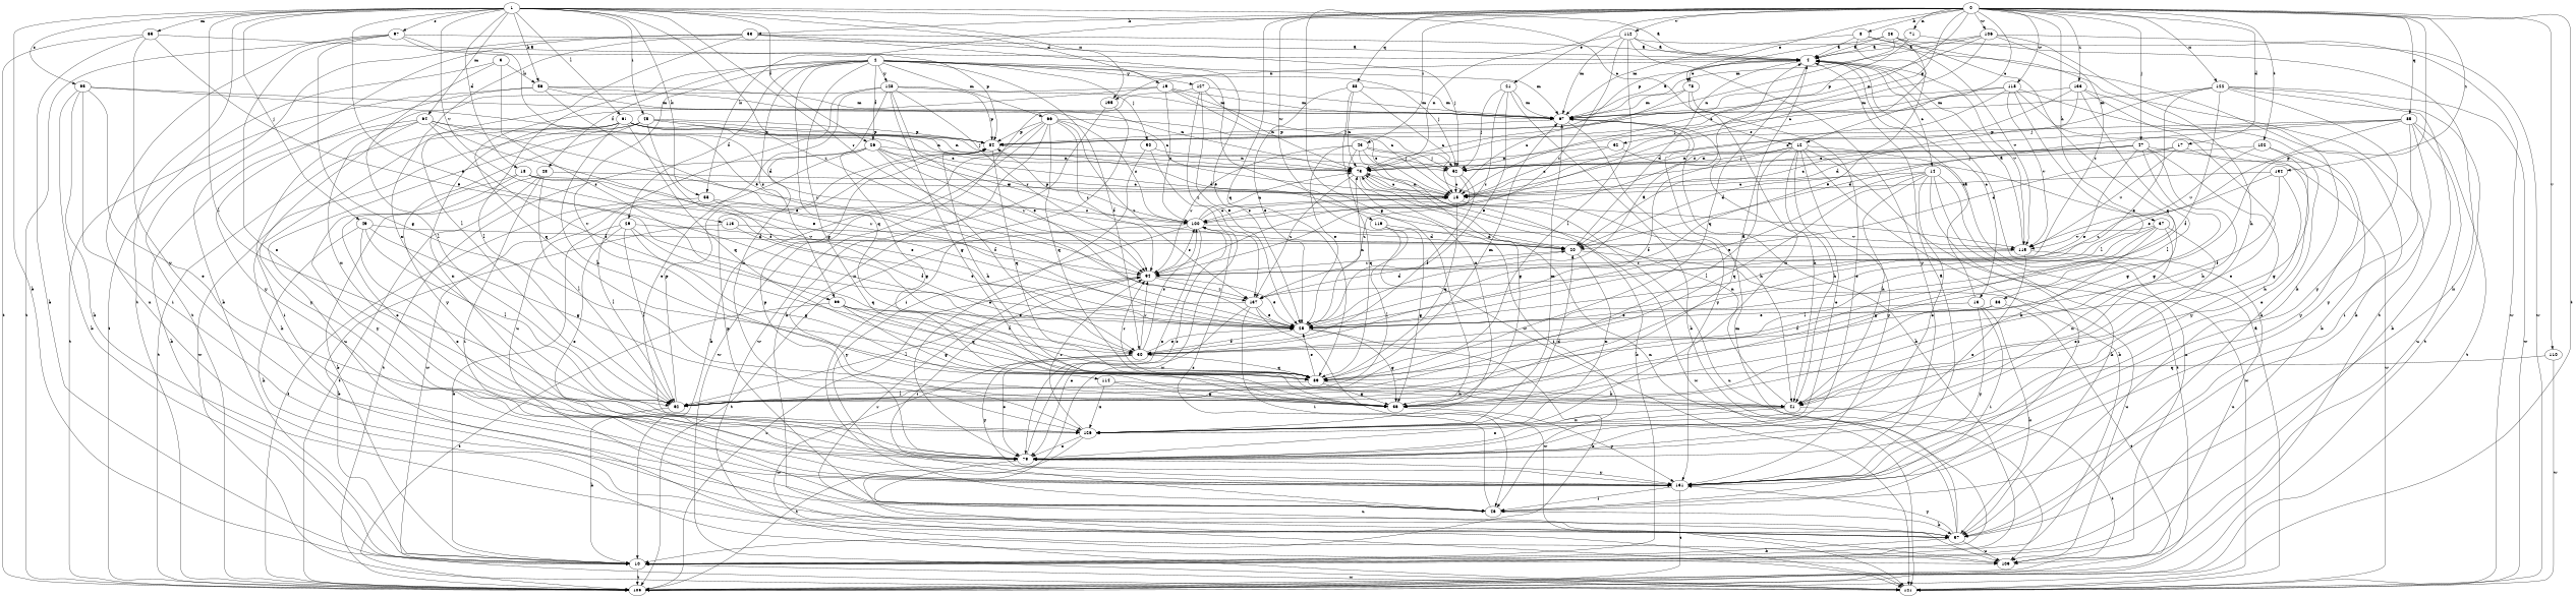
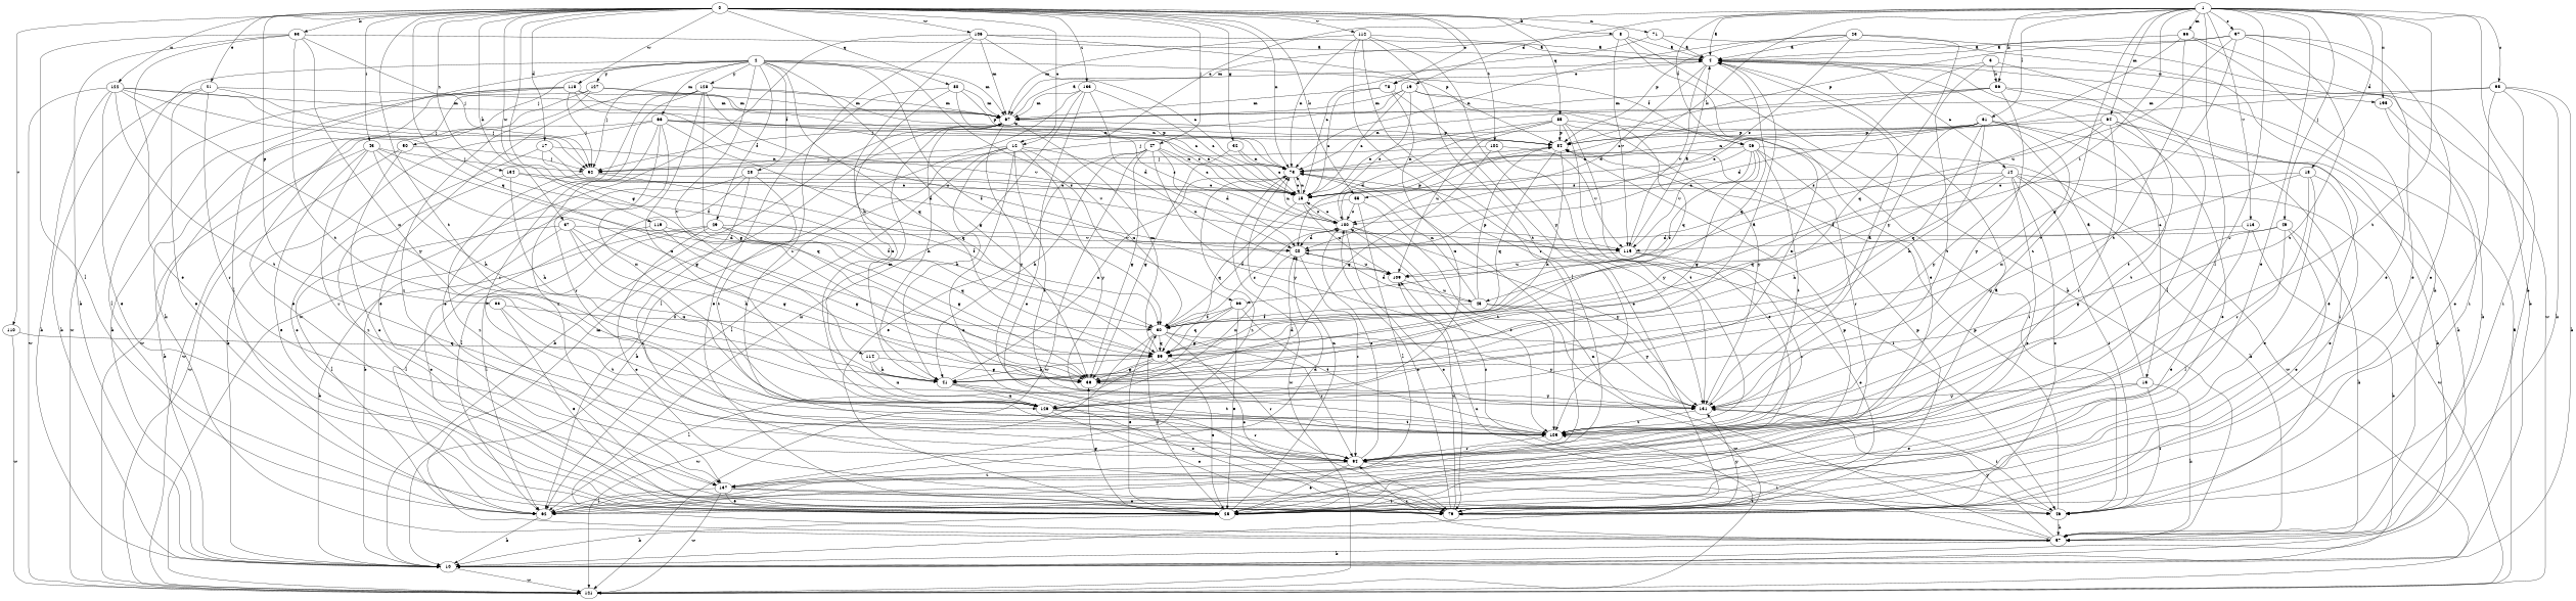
  strict digraph {
    0
    8
    12
    17
    21
    32
    36
    37
    43
    47
    53
    55
    71
    73
    78
    83
    85
-   88
+   88 [label=80]
    89
    102
    105
    110
    112
    n24 [label=106]
    118
    119
    122
    133
    134
    4
    25
    67
    115
    57
    10
    62
    30
    52
    41
    79
    109
    131
    20
    94
    23
    121
    100
    84
    15
    126
    137
    46
    1
    18
    19
    26
    45
    49
    56
    61
    64
    65
    95
    97
    113
    n66 [label=195]
    13
    14
    2
    28
    29
    50
    66
    99
    114
    127
    128
    3
    0 -> 8 [label=b]
    0 -> 12 [label=c]
    0 -> 17 [label=d]
    0 -> 21 [label=e]
    0 -> 32 [label=g]
    0 -> 36 [label=g]
    0 -> 37 [label=h]
    0 -> 43 [label=i]
    0 -> 47 [label=j]
    0 -> 53 [label=k]
    0 -> 55 [label=k]
    0 -> 71 [label=n]
    0 -> 73 [label=n]
    0 -> 78 [label=o]
    0 -> 83 [label=p]
    0 -> 85 [label=q]
    0 -> 88 [label=q]
    0 -> 89 [label=q]
    0 -> 102 [label=t]
    0 -> 105 [label=t]
    0 -> 110 [label=v]
    0 -> 112 [label=v]
    0 -> n24 [label=w]
    0 -> 118 [label=w]
    0 -> 119 [label=w]
    0 -> 122 [label=x]
    0 -> 133 [label=z]
    0 -> 134 [label=z]
    8 -> 4 [label=a]
    8 -> 25 [label=e]
    8 -> 67 [label=m]
    8 -> 115 [label=v]
    8 -> 57 [label=k]
    12 -> 105 [label=t]
    12 -> 10 [label=b]
    12 -> 62 [label=l]
-   12 -> 30 [label=f]
+   12 -> 30 [label=x]
    12 -> 52 [label=j]
    12 -> 41 [label=h]
    12 -> 79 [label=o]
    12 -> 109 [label=u]
    12 -> 131 [label=y]
    17 -> 73 [label=n]
    17 -> 115 [label=v]
    17 -> 79 [label=o]
    17 -> 20 [label=d]
    21 -> 25 [label=e]
    21 -> 67 [label=m]
    21 -> 10 [label=b]
    21 -> 52 [label=j]
    21 -> 94 [label=r]
    32 -> 36 [label=g]
    32 -> 73 [label=n]
    32 -> 15 [label=c]
    36 -> 4 [label=a]
    36 -> 131 [label=y]
    37 -> 36 [label=g]
    37 -> 115 [label=v]
    37 -> 62 [label=l]
    37 -> 41 [label=h]
    37 -> 79 [label=o]
    37 -> 126 [label=x]
    43 -> 36 [label=g]
    43 -> 89 [label=q]
    43 -> 25 [label=e]
    43 -> 10 [label=b]
    43 -> 52 [label=j]
    43 -> 41 [label=h]
    43 -> 94 [label=r]
    47 -> 36 [label=g]
    47 -> 73 [label=n]
    47 -> 25 [label=e]
    47 -> 41 [label=h]
    47 -> 131 [label=y]
    47 -> 20 [label=d]
    47 -> 121 [label=w]
    47 -> 15 [label=c]
    53 -> 105 [label=t]
    53 -> 4 [label=a]
    53 -> 25 [label=e]
    53 -> 10 [label=b]
    53 -> 62 [label=l]
    53 -> 52 [label=j]
    53 -> 126 [label=x]
    55 -> 105 [label=t]
    55 -> 62 [label=l]
    55 -> 30 [label=f]
    55 -> 100 [label=s]
    71 -> 4 [label=a]
    71 -> 57 [label=k]
    71 -> 15 [label=c]
    73 -> 121 [label=w]
    73 -> 15 [label=c]
    73 -> 137 [label=z]
    73 -> 46 [label=i]
    78 -> 67 [label=m]
    78 -> 79 [label=o]
    78 -> 15 [label=c]
    78 -> 126 [label=x]
    83 -> 105 [label=t]
    83 -> 25 [label=e]
    83 -> 30 [label=f]
    85 -> 105 [label=t]
    85 -> 25 [label=e]
    85 -> 109 [label=u]
    85 -> 131 [label=y]
    85 -> 20 [label=d]
    85 -> 84 [label=p]
    85 -> 15 [label=c]
    85 -> 46 [label=i]
    88 -> 73 [label=n]
    88 -> 25 [label=e]
    88 -> 67 [label=m]
    88 -> 15 [label=c]
    88 -> 126 [label=x]
    89 -> 36 [label=g]
    89 -> 25 [label=e]
    89 -> 67 [label=m]
    89 -> 62 [label=l]
    89 -> 41 [label=h]
    89 -> 94 [label=r]
    102 -> 36 [label=g]
    102 -> 115 [label=v]
    102 -> 52 [label=j]
    102 -> 131 [label=y]
    105 -> 94 [label=r]
    110 -> 89 [label=q]
    110 -> 121 [label=w]
    112 -> 73 [label=n]
    112 -> 105 [label=t]
    112 -> 4 [label=a]
    112 -> 67 [label=m]
    112 -> 62 [label=l]
    112 -> 131 [label=y]
    112 -> 94 [label=r]
    n24 -> 4 [label=a]
    n24 -> 67 [label=m]
    n24 -> 41 [label=h]
    n24 -> 94 [label=r]
    n24 -> 121 [label=w]
    n24 -> 84 [label=p]
    n24 -> 15 [label=c]
    118 -> 67 [label=m]
    118 -> 115 [label=v]
    118 -> 57 [label=k]
    118 -> 10 [label=b]
    118 -> 62 [label=l]
    118 -> 52 [label=j]
    118 -> 100 [label=s]
    119 -> 36 [label=g]
    119 -> 62 [label=l]
    119 -> 20 [label=d]
    122 -> 105 [label=t]
    122 -> 25 [label=e]
    122 -> 67 [label=m]
    122 -> 10 [label=b]
    122 -> 30 [label=f]
    122 -> 52 [label=j]
    122 -> 131 [label=y]
    122 -> 121 [label=w]
    133 -> 67 [label=m]
    133 -> 57 [label=k]
    133 -> 62 [label=l]
    133 -> 79 [label=o]
    133 -> 20 [label=d]
    133 -> 15 [label=c]
    134 -> 30 [label=f]
    134 -> 41 [label=h]
    134 -> 15 [label=c]
    134 -> 137 [label=z]
    4 -> 78 [label=o]
    4 -> 89 [label=q]
    4 -> 115 [label=v]
    4 -> 20 [label=d]
    4 -> n66 [label=x]
    4 -> 13 [label=c]
    4 -> 14 [label=c]
    25 -> 36 [label=g]
    25 -> 73 [label=n]
    25 -> 4 [label=a]
    25 -> 10 [label=b]
    25 -> 30 [label=f]
    67 -> 4 [label=a]
    67 -> 10 [label=b]
    67 -> 41 [label=h]
    67 -> 131 [label=y]
    67 -> 84 [label=p]
    115 -> 4 [label=a]
    115 -> 79 [label=o]
    115 -> 109 [label=u]
    115 -> 94 [label=r]
    57 -> 73 [label=n]
    57 -> 67 [label=m]
    57 -> 10 [label=b]
    57 -> 109 [label=u]
    57 -> 131 [label=y]
    57 -> 94 [label=r]
    10 -> 105 [label=t]
    10 -> 121 [label=w]
    62 -> 10 [label=b]
    62 -> 84 [label=p]
    30 -> 89 [label=q]
    30 -> 25 [label=e]
    30 -> 79 [label=o]
    30 -> 131 [label=y]
    30 -> 94 [label=r]
    30 -> 121 [label=w]
    30 -> 100 [label=s]
    52 -> 30 [label=f]
    52 -> 15 [label=c]
    52 -> 137 [label=z]
    41 -> 73 [label=n]
    41 -> 105 [label=t]
    41 -> 79 [label=o]
    41 -> 126 [label=x]
    79 -> 109 [label=u]
    79 -> 131 [label=y]
    79 -> 100 [label=s]
    79 -> 84 [label=p]
    131 -> 105 [label=t]
    131 -> 4 [label=a]
    131 -> 46 [label=i]
    20 -> 109 [label=u]
    20 -> 94 [label=r]
    20 -> 126 [label=x]
    94 -> 25 [label=e]
    94 -> 100 [label=s]
    94 -> 137 [label=z]
    94 -> 46 [label=i]
    23 -> 73 [label=n]
    23 -> 89 [label=q]
    23 -> 4 [label=a]
    23 -> 121 [label=w]
    23 -> 100 [label=s]
    23 -> 84 [label=p]
    121 -> 4 [label=a]
    100 -> 73 [label=n]
    100 -> 105 [label=t]
    100 -> 79 [label=o]
    100 -> 131 [label=y]
    100 -> 20 [label=d]
    100 -> 84 [label=p]
    100 -> 15 [label=c]
    84 -> 73 [label=n]
    84 -> 89 [label=q]
    84 -> 41 [label=h]
    15 -> 73 [label=n]
    15 -> 89 [label=q]
    15 -> 109 [label=u]
    15 -> 100 [label=s]
    126 -> 105 [label=t]
    126 -> 67 [label=m]
    126 -> 79 [label=o]
    126 -> 20 [label=d]
    126 -> 94 [label=r]
    137 -> 25 [label=e]
    137 -> 62 [label=l]
    137 -> 79 [label=o]
    137 -> 20 [label=d]
    137 -> 121 [label=w]
    137 -> 46 [label=i]
    46 -> 57 [label=k]
    46 -> 100 [label=s]
    46 -> 84 [label=p]
    1 -> 12 [label=c]
    1 -> 55 [label=k]
    1 -> 105 [label=t]
    1 -> 4 [label=a]
    1 -> 25 [label=e]
    1 -> 10 [label=b]
    1 -> 62 [label=l]
    1 -> 94 [label=r]
    1 -> 137 [label=z]
    1 -> 18 [label=d]
    1 -> 19 [label=d]
    1 -> 26 [label=f]
    1 -> 45 [label=i]
    1 -> 49 [label=j]
    1 -> 56 [label=k]
    1 -> 61 [label=l]
    1 -> 64 [label=m]
    1 -> 65 [label=m]
    1 -> 95 [label=s]
    1 -> 97 [label=s]
    1 -> 113 [label=v]
    1 -> n66 [label=x]
    18 -> 25 [label=e]
    18 -> 79 [label=o]
    18 -> 131 [label=y]
    18 -> 94 [label=r]
    18 -> 15 [label=c]
    19 -> 89 [label=q]
    19 -> 67 [label=m]
    19 -> 52 [label=j]
    19 -> 100 [label=s]
    19 -> 15 [label=c]
    19 -> 126 [label=x]
    26 -> 36 [label=g]
    26 -> 73 [label=n]
    26 -> 105 [label=t]
    26 -> 115 [label=v]
    26 -> 30 [label=f]
    26 -> 94 [label=r]
    26 -> 121 [label=w]
    26 -> 100 [label=s]
    45 -> 73 [label=n]
    45 -> 30 [label=f]
-   45 -> 109 [label=u]
+   109 -> 45 [label=u]
    45 -> 131 [label=y]
    45 -> 20 [label=d]
    45 -> 121 [label=w]
    45 -> 84 [label=p]
    49 -> 36 [label=g]
    49 -> 57 [label=k]
    49 -> 62 [label=l]
    49 -> 79 [label=o]
    49 -> 20 [label=d]
    56 -> 73 [label=n]
    56 -> 105 [label=t]
    56 -> 25 [label=e]
    56 -> 67 [label=m]
    56 -> 131 [label=y]
    56 -> 15 [label=c]
    61 -> 73 [label=n]
    61 -> 89 [label=q]
    61 -> 105 [label=t]
    61 -> 57 [label=k]
    61 -> 52 [label=j]
    61 -> 41 [label=h]
    61 -> 84 [label=p]
    61 -> 15 [label=c]
    61 -> 126 [label=x]
    64 -> 25 [label=e]
    64 -> 10 [label=b]
    64 -> 30 [label=f]
    64 -> 131 [label=y]
    64 -> 94 [label=r]
    64 -> 84 [label=p]
    64 -> 46 [label=i]
    65 -> 105 [label=t]
    65 -> 4 [label=a]
    65 -> 25 [label=e]
    65 -> 10 [label=b]
    65 -> 131 [label=y]
    95 -> 67 [label=m]
    95 -> 57 [label=k]
    95 -> 10 [label=b]
    95 -> 79 [label=o]
    95 -> 20 [label=d]
    95 -> 46 [label=i]
    97 -> 36 [label=g]
    97 -> 105 [label=t]
    97 -> 4 [label=a]
    97 -> 25 [label=e]
    97 -> 79 [label=o]
    97 -> 109 [label=u]
    97 -> 84 [label=p]
    113 -> 25 [label=e]
    113 -> 115 [label=v]
    113 -> 10 [label=b]
    n66 -> 57 [label=k]
    n66 -> 46 [label=i]
    13 -> 4 [label=a]
    13 -> 25 [label=e]
    13 -> 57 [label=k]
    13 -> 131 [label=y]
    13 -> 46 [label=i]
    14 -> 89 [label=q]
    14 -> 25 [label=e]
    14 -> 57 [label=k]
    14 -> 41 [label=h]
    14 -> 79 [label=o]
    14 -> 121 [label=w]
    14 -> 15 [label=c]
    14 -> 46 [label=i]
    2 -> 36 [label=g]
    2 -> 89 [label=q]
    2 -> 67 [label=m]
    2 -> 62 [label=l]
    2 -> 30 [label=f]
    2 -> 52 [label=j]
    2 -> 121 [label=w]
    2 -> 26 [label=f]
    2 -> 28 [label=f]
    2 -> 29 [label=f]
    2 -> 50 [label=j]
    2 -> 66 [label=m]
    2 -> 99 [label=s]
    2 -> 114 [label=v]
    2 -> 127 [label=y]
    2 -> 128 [label=y]
    28 -> 105 [label=t]
    28 -> 10 [label=b]
    28 -> 62 [label=l]
    28 -> 15 [label=c]
    28 -> 46 [label=i]
    29 -> 36 [label=g]
    29 -> 89 [label=q]
    29 -> 115 [label=v]
    29 -> 10 [label=b]
    29 -> 62 [label=l]
    29 -> 79 [label=o]
    50 -> 52 [label=j]
    50 -> 79 [label=o]
    50 -> 121 [label=w]
    66 -> 89 [label=q]
    66 -> 10 [label=b]
    66 -> 94 [label=r]
    66 -> 121 [label=w]
    66 -> 100 [label=s]
    66 -> 84 [label=p]
    66 -> 15 [label=c]
    66 -> 126 [label=x]
    66 -> 137 [label=z]
    99 -> 36 [label=g]
    99 -> 89 [label=q]
    99 -> 105 [label=t]
    99 -> 25 [label=e]
    99 -> 30 [label=f]
    114 -> 36 [label=g]
    114 -> 41 [label=h]
    114 -> 126 [label=x]
    127 -> 73 [label=n]
    127 -> 25 [label=e]
    127 -> 67 [label=m]
    127 -> 121 [label=w]
    127 -> 137 [label=z]
    128 -> 36 [label=g]
    128 -> 25 [label=e]
    128 -> 67 [label=m]
    128 -> 79 [label=o]
    128 -> 109 [label=u]
    128 -> 94 [label=r]
    128 -> 84 [label=p]
    128 -> 126 [label=x]
    3 -> 105 [label=t]
    3 -> 62 [label=l]
    3 -> 56 [label=k]
    3 -> 99 [label=s]
  }
